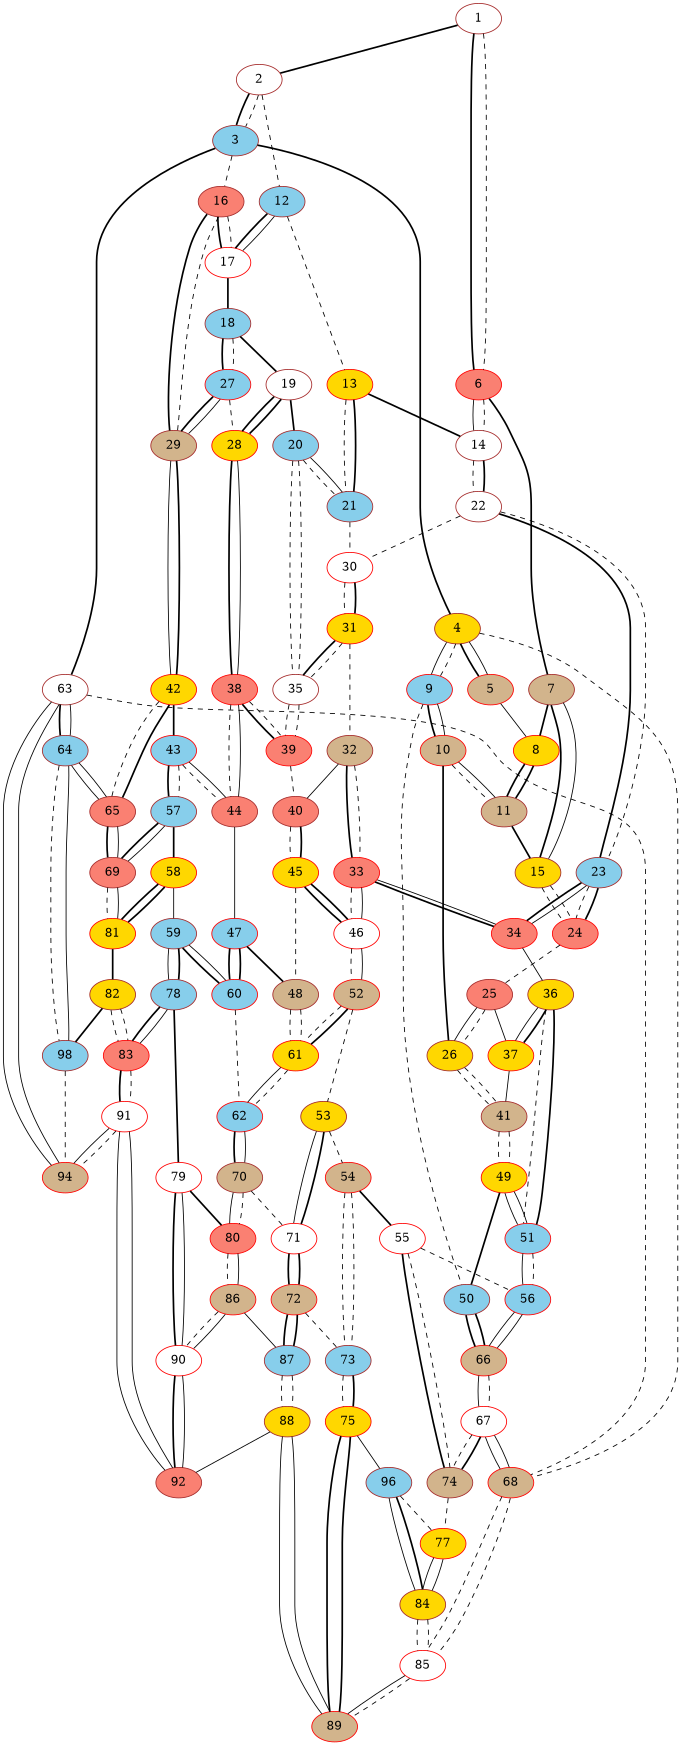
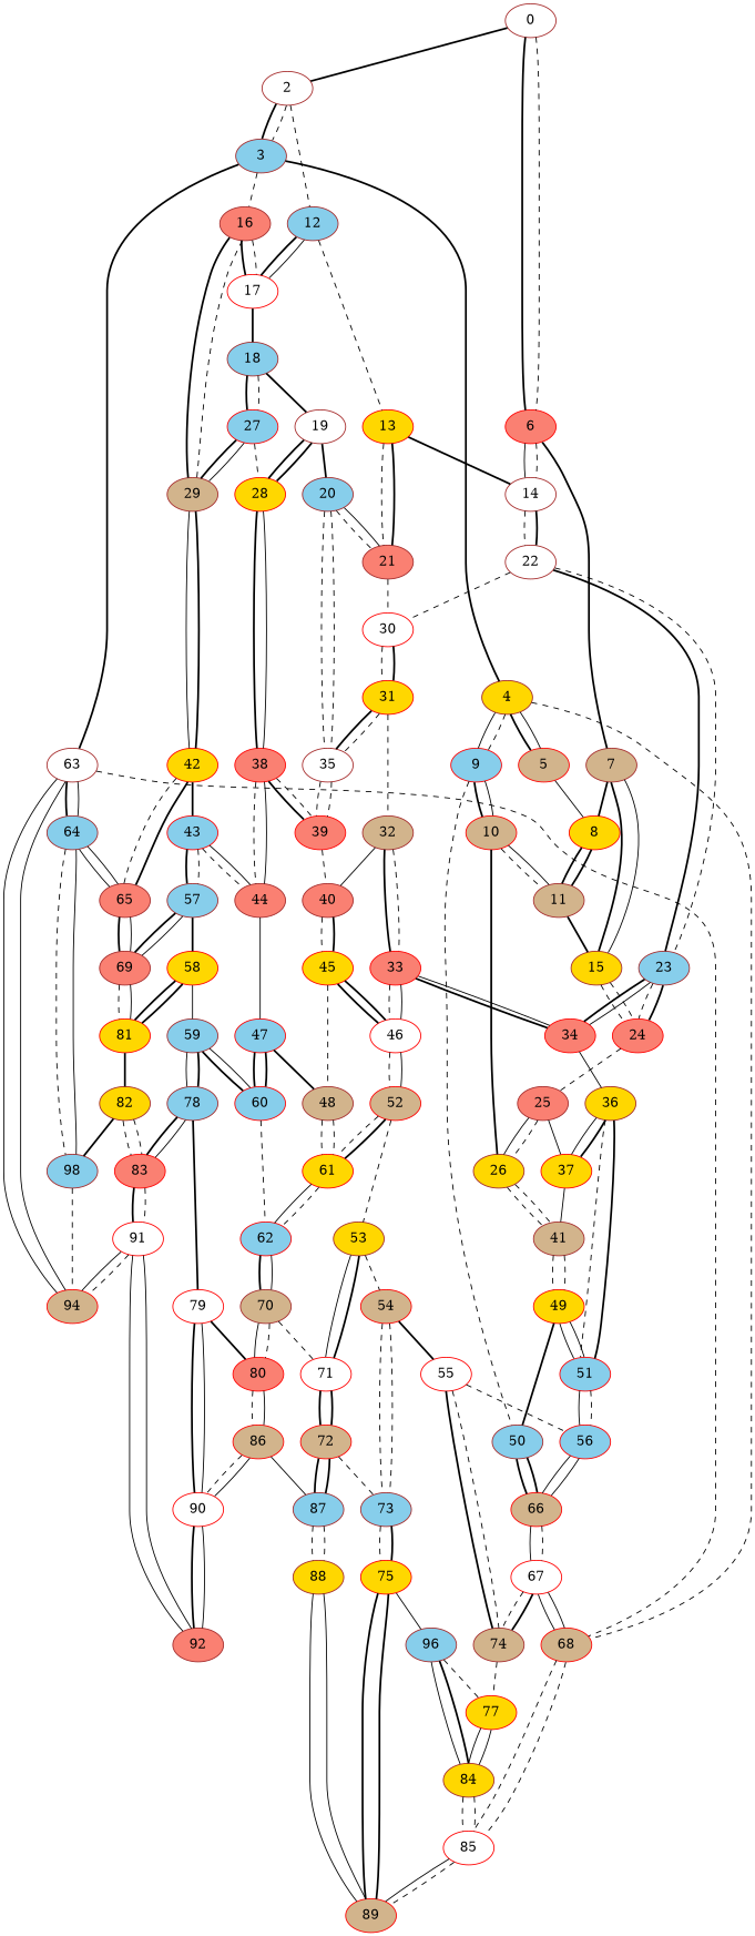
  graph {
    node [color=red fillcolor=skyblue style=filled]
    edge [style=dashed]
-   1 [color=brown fillcolor=white]
+   1 [color=brown fillcolor=white label=0]
    2 [color=brown fillcolor=white]
    6 [fillcolor=salmon]
    3 [color=brown]
    12 [color=brown]
    7 [color=brown fillcolor=tan]
    14 [color=brown fillcolor=white]
    4 [color=brown fillcolor=gold]
    16 [color=brown fillcolor=salmon]
    63 [color=brown fillcolor=white]
    13 [fillcolor=gold]
    17 [fillcolor=white]
    5 [fillcolor=tan]
    9
    68 [fillcolor=tan]
    29 [color=brown fillcolor=tan]
    64 [color=brown]
    94 [fillcolor=tan]
    8 [fillcolor=gold]
    10 [fillcolor=tan]
    50 [color=brown]
    85 [fillcolor=white]
    11 [color=brown fillcolor=tan]
    15 [color=brown fillcolor=gold]
    22 [color=brown fillcolor=white]
    24 [fillcolor=salmon]
    26 [color=brown fillcolor=gold]
    66 [fillcolor=tan]
    41 [color=brown fillcolor=tan]
-   21 [color=brown]
+   21 [color=brown fillcolor=salmon]
    18 [color=brown]
    30 [fillcolor=white]
    23 [color=brown]
    25 [color=brown fillcolor=salmon]
    42 [fillcolor=gold]
    19 [color=brown fillcolor=white]
    27
    20 [color=brown]
    28 [fillcolor=gold]
    35 [color=brown fillcolor=white]
    38 [fillcolor=salmon]
    39 [fillcolor=salmon]
    31 [fillcolor=gold]
    34 [fillcolor=salmon]
    36 [color=brown fillcolor=gold]
    37 [fillcolor=gold]
    49 [fillcolor=gold]
    44 [color=brown fillcolor=salmon]
    43
    65 [color=brown fillcolor=salmon]
    32 [color=brown fillcolor=tan]
    33 [fillcolor=salmon]
    40 [color=brown fillcolor=salmon]
    46 [fillcolor=white]
    45 [fillcolor=gold]
    52 [fillcolor=tan]
    51
    56
    47
    48 [color=brown fillcolor=tan]
    57 [color=brown]
    69 [color=brown fillcolor=salmon]
    58 [fillcolor=gold]
    60
    61 [fillcolor=gold]
    53 [color=brown fillcolor=gold]
    62
    67 [fillcolor=white]
    54 [fillcolor=tan]
    71 [fillcolor=white]
    55 [fillcolor=white]
    73 [color=brown]
    72 [fillcolor=tan]
    74 [color=brown fillcolor=tan]
    75 [fillcolor=gold]
    77 [fillcolor=gold]
    59 [color=brown]
    81 [fillcolor=gold]
    78 [color=brown]
    82 [color=brown fillcolor=gold]
    79 [fillcolor=white]
    83 [fillcolor=salmon]
    70 [color=brown fillcolor=tan]
    80 [fillcolor=salmon]
    n85 [color=brown label=98]
    89 [fillcolor=tan]
    86 [fillcolor=tan]
    87 [color=brown]
    88 [color=brown fillcolor=gold]
    n90 [color=brown label=96]
    84 [color=brown fillcolor=gold]
    90 [fillcolor=white]
    91 [fillcolor=white]
    92 [color=brown fillcolor=salmon]
    1 -- 2 [style=bold]
    1 -- 6 [style=bold]
    1 -- 6
    2 -- 3 [style=bold]
    2 -- 3
    2 -- 12
    6 -- 7 [style=bold]
    6 -- 14 [style=solid]
    6 -- 14
    3 -- 4 [style=bold]
    3 -- 16
    3 -- 63 [style=bold]
    12 -- 13
    12 -- 17 [style=bold]
    12 -- 17 [style=solid]
    7 -- 8 [style=bold]
    7 -- 15 [style=bold]
    7 -- 15 [style=solid]
    14 -- 22
    14 -- 22 [style=bold]
    4 -- 5 [style=bold]
    4 -- 5 [style=solid]
    4 -- 9 [style=solid]
    4 -- 9
    4 -- 68
    16 -- 17 [style=bold]
    16 -- 17
    16 -- 29 [style=bold]
    16 -- 29
    63 -- 68
    63 -- 64 [style=bold]
    63 -- 64 [style=solid]
    63 -- 94 [style=solid]
    63 -- 94 [style=solid]
    13 -- 14 [style=bold]
    13 -- 21
    13 -- 21 [style=bold]
    17 -- 18 [style=bold]
    5 -- 8 [style=solid]
    9 -- 10 [style=bold]
    9 -- 10 [style=solid]
    9 -- 50
    68 -- 85
    68 -- 85
    29 -- 42 [style=solid]
    29 -- 42 [style=bold]
    64 -- 65 [style=solid]
    64 -- 65 [style=solid]
    64 -- n85
    64 -- n85 [style=solid]
    8 -- 11 [style=bold]
    8 -- 11 [style=bold]
    10 -- 11
    10 -- 11 [style=solid]
    10 -- 26 [style=bold]
    50 -- 66 [style=bold]
    50 -- 66 [style=bold]
    85 -- 89 [style=solid]
    85 -- 89
    11 -- 15 [style=bold]
    15 -- 24
    15 -- 24
    22 -- 30
    22 -- 23 [style=bold]
    22 -- 23
    24 -- 25
    26 -- 41
    26 -- 41
    66 -- 67 [style=solid]
    66 -- 67
    41 -- 49
    41 -- 49
    21 -- 30
    18 -- 19 [style=bold]
    18 -- 27 [style=bold]
    18 -- 27
    30 -- 31
    30 -- 31 [style=bold]
    23 -- 24
    23 -- 24 [style=bold]
    23 -- 34 [style=bold]
    23 -- 34 [style=solid]
    25 -- 26 [style=solid]
    25 -- 26
    25 -- 37 [style=solid]
    42 -- 43 [style=bold]
    42 -- 65
    42 -- 65 [style=bold]
    19 -- 20 [style=bold]
    19 -- 28 [style=bold]
    19 -- 28 [style=bold]
    27 -- 29 [style=bold]
    27 -- 29 [style=solid]
    27 -- 28
    20 -- 21
    20 -- 21 [style=solid]
    20 -- 35
    20 -- 35
    28 -- 38 [style=bold]
    28 -- 38 [style=solid]
    35 -- 39
    35 -- 39
    38 -- 39 [style=bold]
    38 -- 39
    38 -- 44
    38 -- 44 [style=solid]
    39 -- 40
    31 -- 35 [style=bold]
    31 -- 35
    31 -- 32
    34 -- 36 [style=solid]
    36 -- 37 [style=solid]
    36 -- 37 [style=bold]
    36 -- 51
    36 -- 51 [style=bold]
    37 -- 41 [style=solid]
    49 -- 50 [style=bold]
    49 -- 51 [style=solid]
    49 -- 51 [style=solid]
    44 -- 47 [style=solid]
    43 -- 44
    43 -- 44 [style=solid]
    43 -- 57 [style=bold]
    43 -- 57
    65 -- 69 [style=bold]
    65 -- 69 [style=solid]
    32 -- 33 [style=bold]
    32 -- 33
    32 -- 40 [style=solid]
    33 -- 34 [style=bold]
    33 -- 34 [style=solid]
    33 -- 46
    33 -- 46 [style=solid]
    40 -- 45
    40 -- 45 [style=bold]
    46 -- 52
    46 -- 52 [style=solid]
    45 -- 46 [style=bold]
    45 -- 46 [style=bold]
    45 -- 48
    52 -- 61
    52 -- 61 [style=bold]
    52 -- 53
    51 -- 56 [style=solid]
    51 -- 56
    56 -- 66 [style=solid]
    56 -- 66 [style=solid]
    47 -- 48 [style=bold]
    47 -- 60 [style=bold]
    47 -- 60 [style=bold]
    48 -- 61
    48 -- 61
    57 -- 69 [style=bold]
    57 -- 69 [style=solid]
    57 -- 58 [style=bold]
    69 -- 81
    69 -- 81 [style=solid]
    58 -- 59 [style=solid]
    58 -- 81 [style=bold]
    58 -- 81 [style=bold]
    60 -- 62
    61 -- 62 [style=solid]
    61 -- 62
    53 -- 54
    53 -- 71 [style=solid]
    53 -- 71 [style=bold]
    62 -- 70 [style=bold]
    62 -- 70 [style=solid]
    67 -- 68 [style=solid]
    67 -- 68 [style=solid]
    67 -- 74
    67 -- 74 [style=bold]
    54 -- 55 [style=bold]
    54 -- 73
    54 -- 73
    71 -- 72 [style=bold]
    71 -- 72 [style=bold]
    55 -- 56
    55 -- 74 [style=bold]
    55 -- 74
    73 -- 75
    73 -- 75 [style=bold]
    72 -- 73
    72 -- 87 [style=bold]
    72 -- 87 [style=bold]
    74 -- 77
    75 -- 89 [style=bold]
    75 -- 89 [style=bold]
    75 -- n90 [style=solid]
    77 -- 84 [style=solid]
    77 -- 84 [style=solid]
    59 -- 60 [style=bold]
    59 -- 60 [style=solid]
    59 -- 78 [style=solid]
    59 -- 78 [style=bold]
    81 -- 82 [style=bold]
    78 -- 79 [style=bold]
    78 -- 83 [style=bold]
    78 -- 83 [style=solid]
    82 -- 83
    82 -- 83
    82 -- n85 [style=bold]
    79 -- 80 [style=bold]
    79 -- 90 [style=bold]
    79 -- 90 [style=solid]
    83 -- 91 [style=bold]
    83 -- 91
    70 -- 71
    70 -- 80 [style=solid]
    70 -- 80
    80 -- 86
    80 -- 86 [style=solid]
    n85 -- 94
    86 -- 87 [style=solid]
    86 -- 90
    86 -- 90 [style=solid]
    87 -- 88
    87 -- 88
    88 -- 89 [style=solid]
    88 -- 89 [style=solid]
-   88 -- 92 [style=solid]
    n90 -- 77
    n90 -- 84 [style=solid]
    n90 -- 84 [style=bold]
    84 -- 85
    84 -- 85
    90 -- 92 [style=bold]
    90 -- 92 [style=solid]
    91 -- 94 [style=solid]
    91 -- 94
    91 -- 92 [style=solid]
    91 -- 92 [style=solid]
  }
